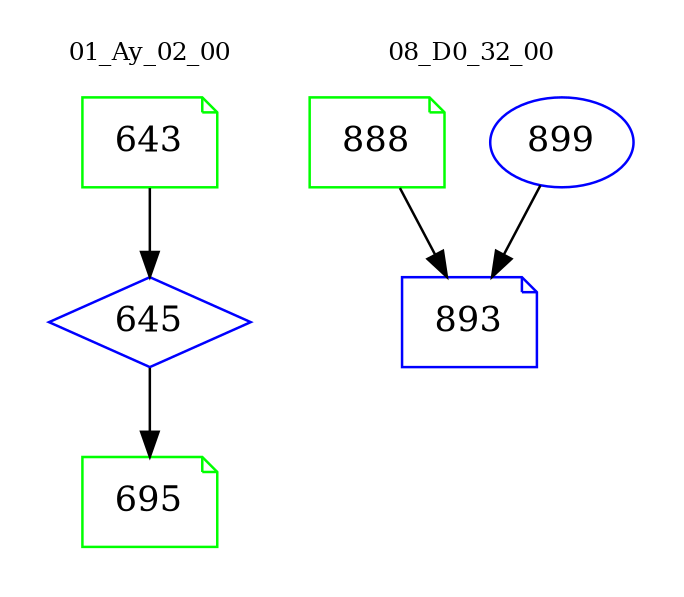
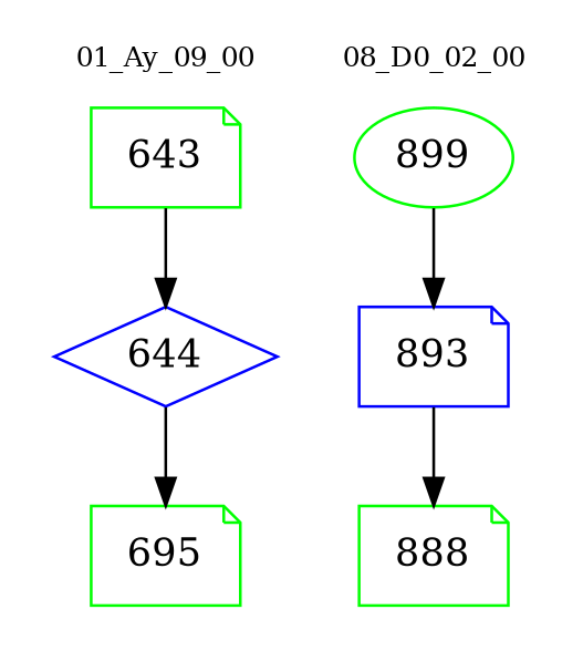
  digraph {
    node [color=green shape=note]
    edge [color=black]
    n1 [label=643]
-   n2 [color=blue label=645 shape=diamond]
+   n2 [color=blue label=644 shape=diamond]
    n3 [label=695]
-   n4 [color=blue label=899 shape=ellipse]
+   n4 [label=899 shape=ellipse]
    n5 [color=blue label=893]
    n6 [label=888]
    subgraph cluster_1 {
      color=white
      fontsize=10
-     label="01_Ay_02_00"
+     label="01_Ay_09_00"
      n1
      n2
      n3
    }
    subgraph cluster_2 {
      color=white
      fontsize=10
-     label="08_D0_32_00"
+     label="08_D0_02_00"
      n4
      n5
      n6
    }
    n1 -> n2
    n2 -> n3
    n4 -> n5
-   n6 -> n5
+   n5 -> n6
  }
